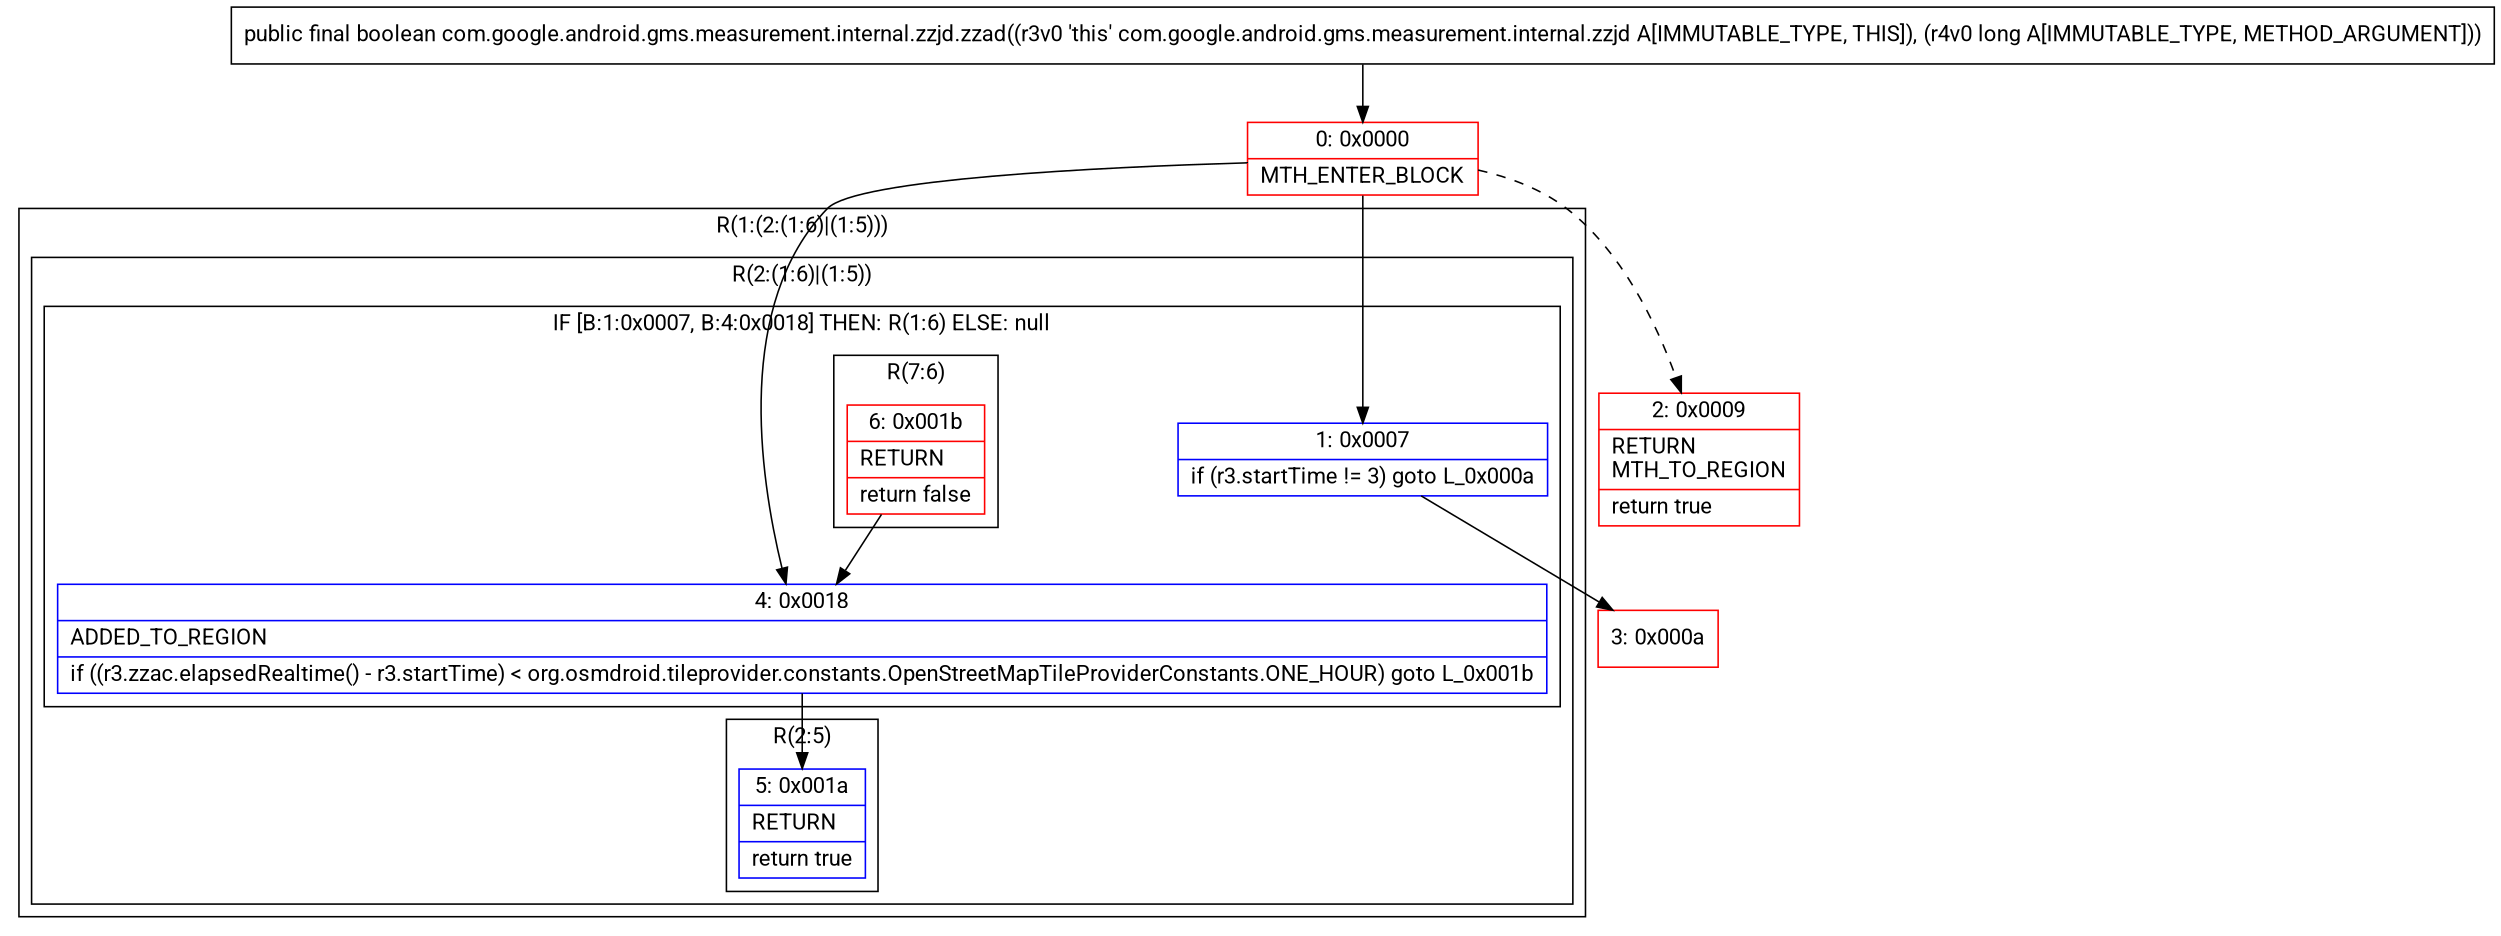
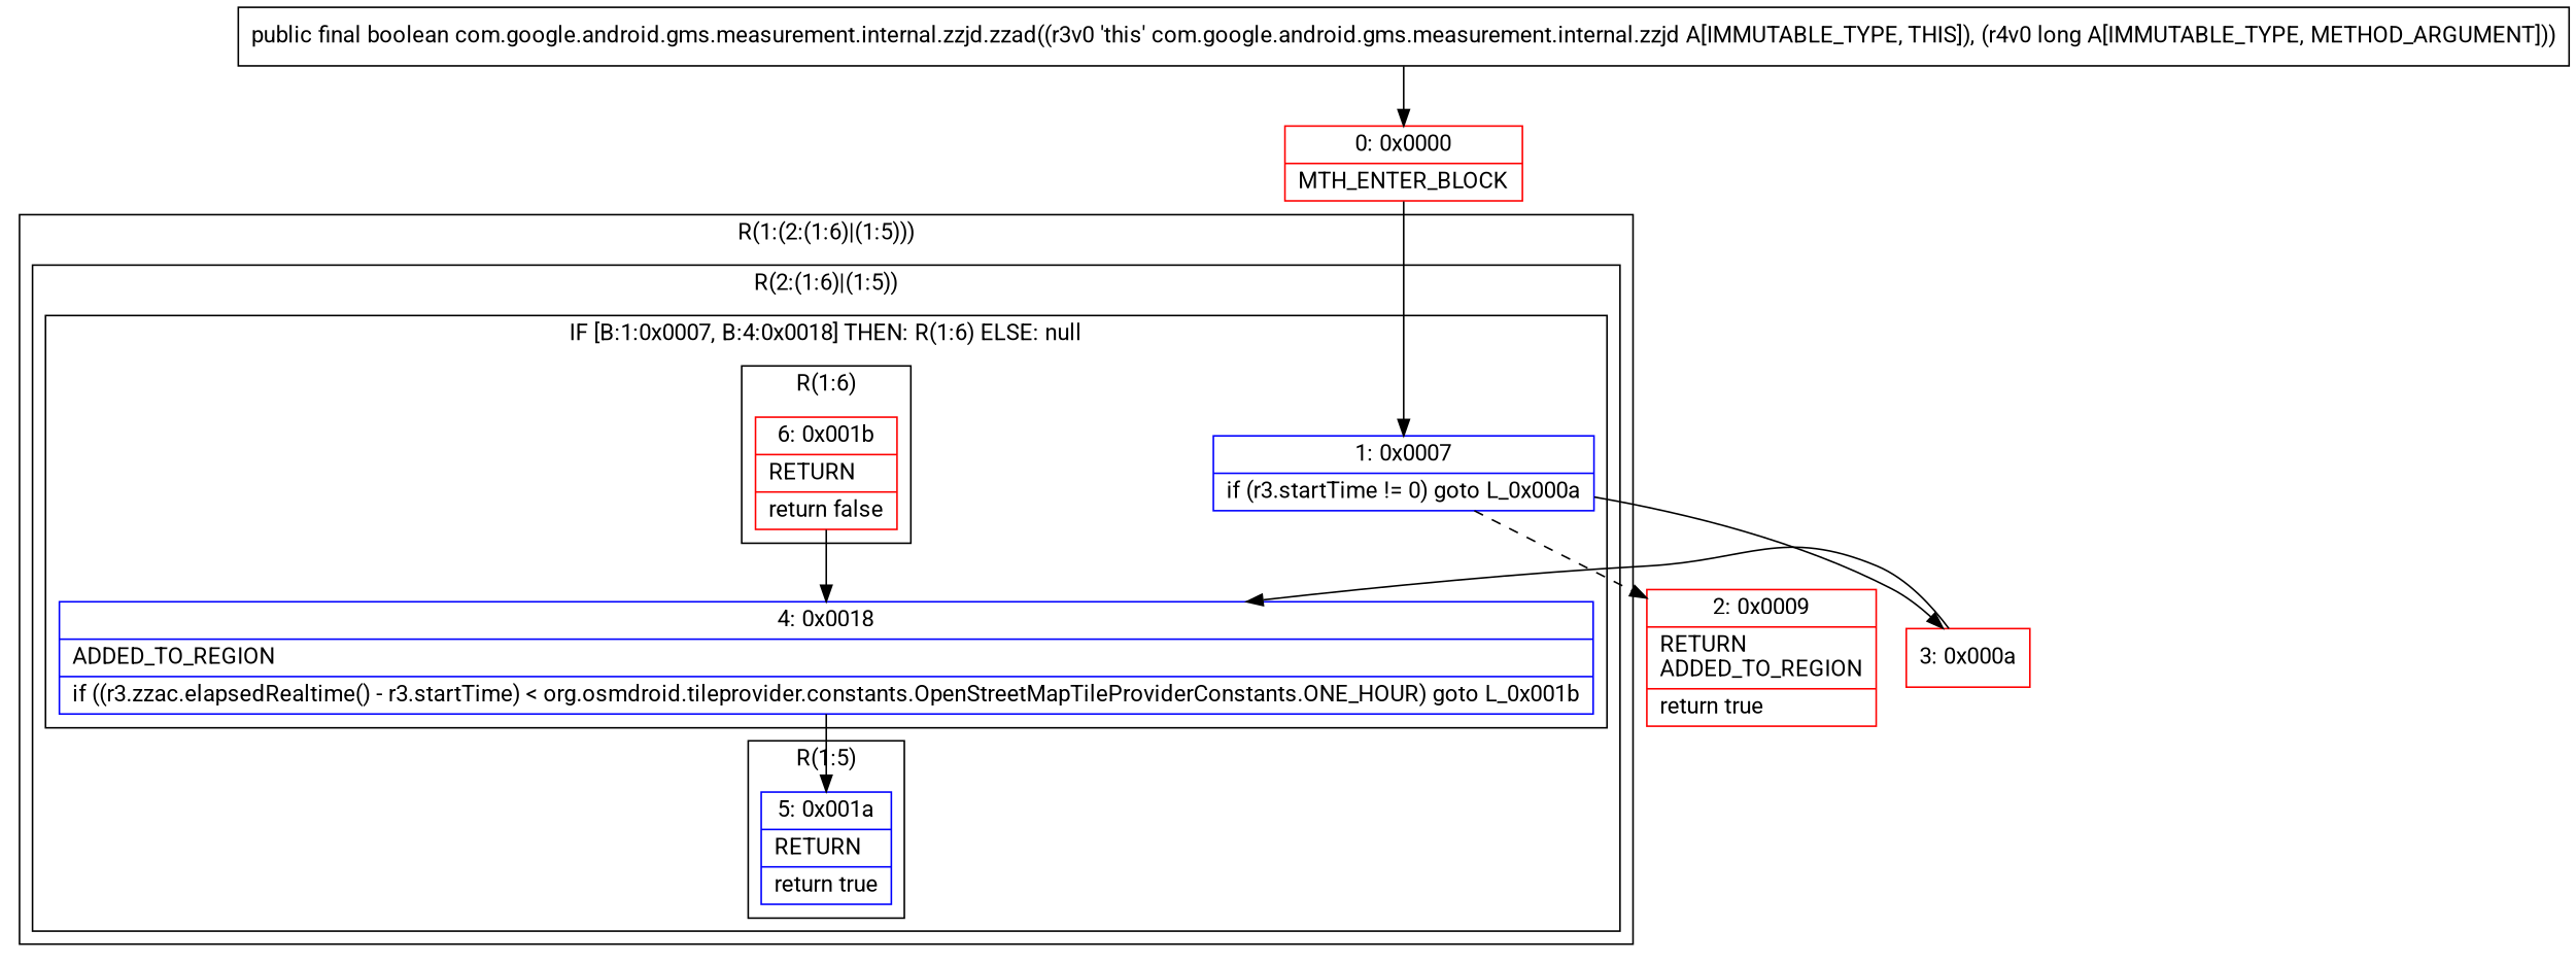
  digraph {
    fontname=Roboto
    node [color=red fontname=Roboto shape=record]
    edge [fontname=Roboto]
    n1 [label="{6\:\ 0x001b|RETURN\l|return false\l}"]
-   n2 [color=blue label="{1\:\ 0x0007|if (r3.startTime != 3) goto L_0x000a\l}"]
+   n2 [color=blue label="{1\:\ 0x0007|if (r3.startTime != 0) goto L_0x000a\l}"]
    n3 [color=blue label="{4\:\ 0x0018|ADDED_TO_REGION\l|if ((r3.zzac.elapsedRealtime() \- r3.startTime) \< org.osmdroid.tileprovider.constants.OpenStreetMapTileProviderConstants.ONE_HOUR) goto L_0x001b\l}"]
    n4 [color=blue label="{5\:\ 0x001a|RETURN\l|return true\l}"]
-   n5 [label="{2\:\ 0x0009|RETURN\lMTH_TO_REGION\l|return true\l}"]
+   n5 [label="{2\:\ 0x0009|RETURN\lADDED_TO_REGION\l|return true\l}"]
    n6 [label="{3\:\ 0x000a}"]
    n7 [label="{0\:\ 0x0000|MTH_ENTER_BLOCK\l}"]
    n8 [label="{public final boolean com.google.android.gms.measurement.internal.zzjd.zzad((r3v0 'this' com.google.android.gms.measurement.internal.zzjd A[IMMUTABLE_TYPE, THIS]), (r4v0 long A[IMMUTABLE_TYPE, METHOD_ARGUMENT])) }" color=""]
    subgraph cluster_1 {
      label="R(1:(2:(1:6)|(1:5)))"
      subgraph cluster_2 {
        label="R(2:(1:6)|(1:5))"
        subgraph cluster_3 {
          label="IF [B:1:0x0007, B:4:0x0018] THEN: R(1:6) ELSE: null"
          n2
          n3
          subgraph cluster_4 {
-           label="R(7:6)"
+           label="R(1:6)"
            n1
          }
        }
        subgraph cluster_5 {
-         label="R(2:5)"
+         label="R(1:5)"
          n4
        }
      }
    }
    n1 -> n3
-   n7 -> n5 [style=dashed]
+   n2 -> n5 [style=dashed]
    n2 -> n6
    n3 -> n4 [style=solid]
-   n7 -> n3
+   n6 -> n3
    n7 -> n2
    n8 -> n7
  }
